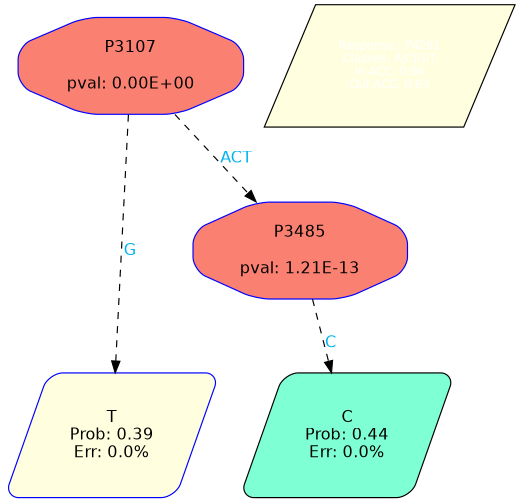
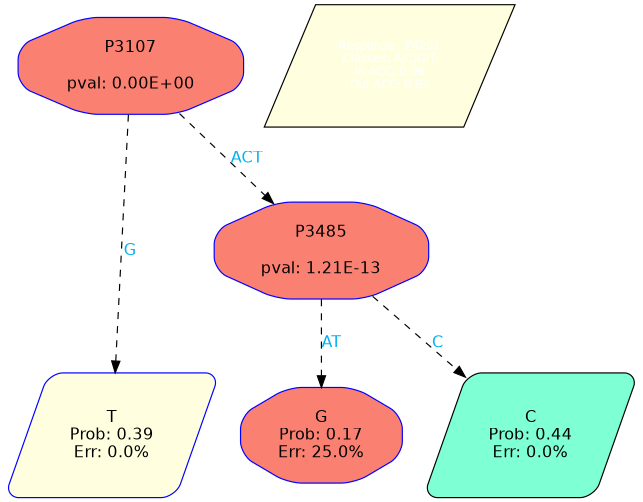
  digraph {
    ranksep=equally
    splines=polylines
    node [color=blue fillcolor=salmon fontname=helvetica shape=octagon style="filled, rounded"]
    edge [fontcolor=deepskyblue2 fontname=helvetica style=dashed]
+   n1 [label="G\nProb: 0.17\nErr: 25.0%"]
    n2 [color=black fillcolor=aquamarine label="C\nProb: 0.44\nErr: 0.0%" shape=parallelogram]
    n3 [fillcolor=lightyellow label="T\nProb: 0.39\nErr: 0.0%" shape=parallelogram]
    n4 [align=left color=black fillcolor=lightyellow fontcolor=white fontsize=10 label="Response : P4291\nClasses: A|C|G|T\nIn ACC: 0.96\nOut ACC: 0.93\n" shape=parallelogram style=filled]
    n5 [label="P3107\n\npval: 0.00E+00"]
    n6 [label="P3485\n\npval: 1.21E-13"]
    subgraph sub_1 {
      rank=same
+     n1
      n2
      n3
    }
    subgraph sub_2 {
      rank=same
      n4
      n5
    }
    n5 -> n3 [label=G]
    n5 -> n6 [label=ACT]
+   n6 -> n1 [label=AT]
    n6 -> n2 [label=C]
  }
